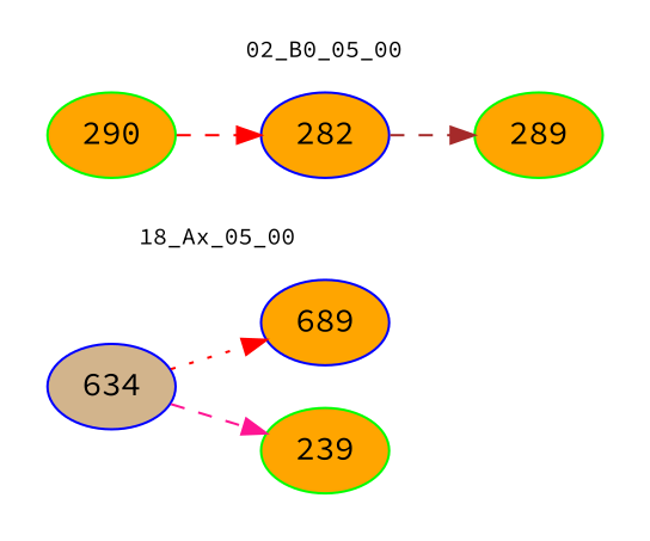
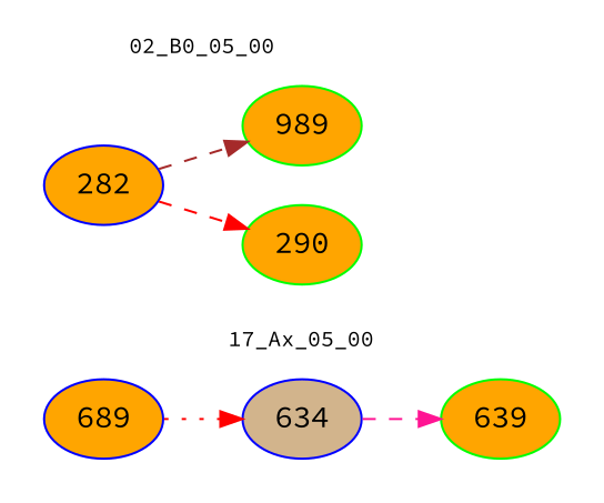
  digraph {
    fontname="Source Code Pro"
    rankdir=LR
    node [color=blue fillcolor=orange fontname="Source Code Pro" style=filled]
    edge [color=red fontname="Source Code Pro" style=dashed]
    n1 [fillcolor=tan label=634]
-   n2 [color=green label=239]
+   n2 [color=green label=639]
    n3 [label=689]
    n4 [label=282]
    n5 [color=green label=290]
-   n6 [color=green label=289]
+   n6 [color=green label=989]
    subgraph cluster_1 {
      color=white
      fontsize=10
-     label="18_Ax_05_00"
+     label="17_Ax_05_00"
      n1
      n2
      n3
    }
    subgraph cluster_2 {
      color=white
      fontsize=10
      label="02_B0_05_00"
      n4
      n5
      n6
    }
    n1 -> n2 [color=deeppink]
-   n1 -> n3 [style=dotted]
-   n5 -> n4
+   n3 -> n1 [style=dotted]
+   n4 -> n5
    n4 -> n6 [color=brown]
  }
